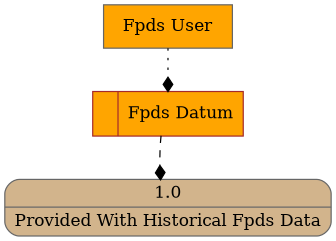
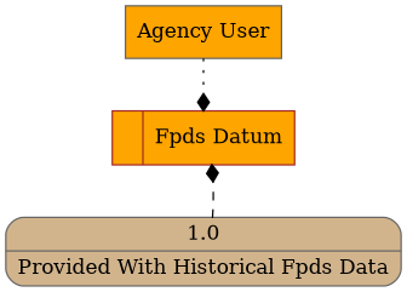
  digraph {
    node [color=gray40 fillcolor=orange style=filled]
    edge [arrowhead=diamond]
    n1 [color=brown label="<f0>  |<f1> Fpds Datum " shape=record]
-   n2 [label="Fpds User" shape=box]
+   n2 [label="Agency User" shape=box]
    n3 [fillcolor=tan label="{<f0> 1.0|<f1> Provided With Historical Fpds Data }" shape=Mrecord]
    n2 -> n1 [style=dotted]
-   n1 -> n3 [style=dashed]
+   n3 -> n1 [style=dashed]
  }
